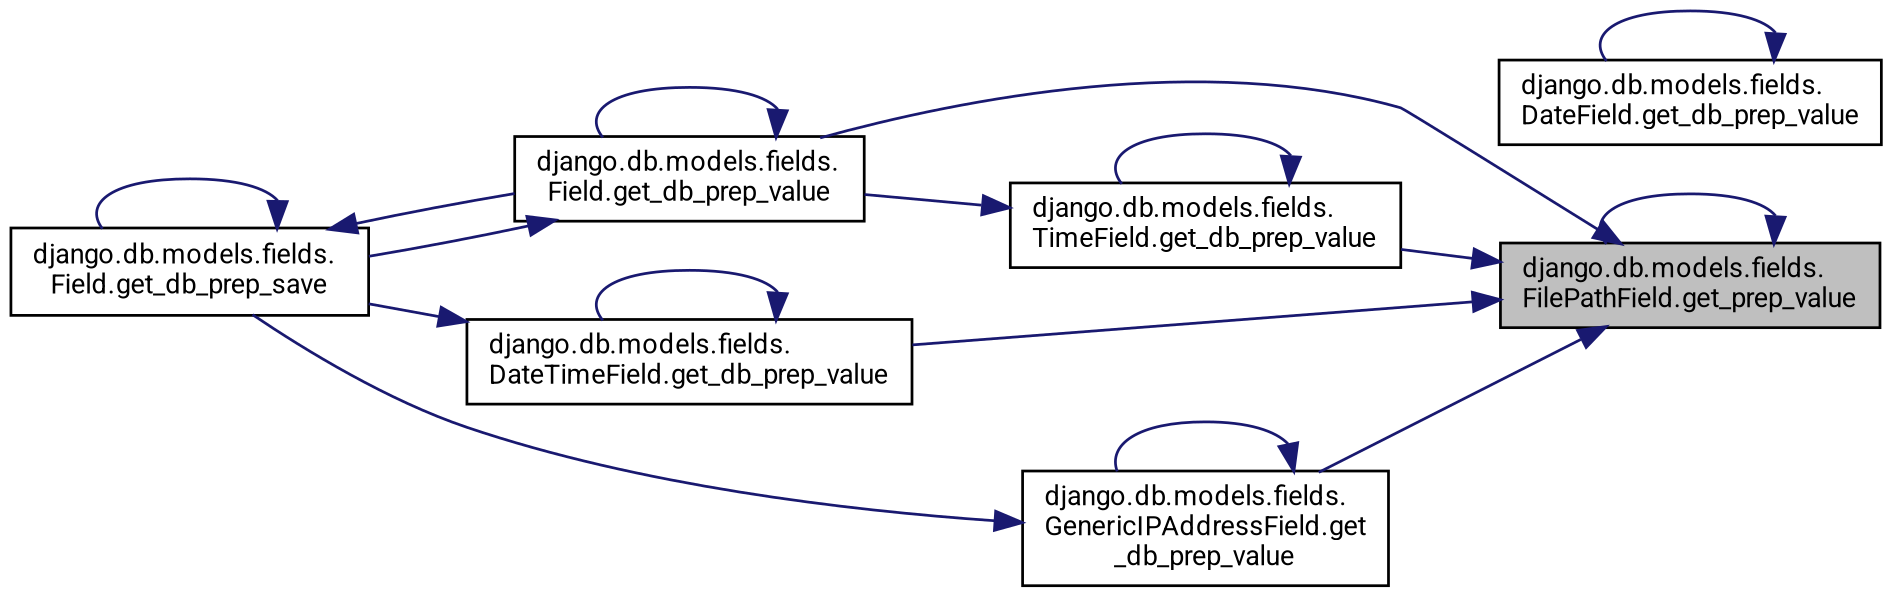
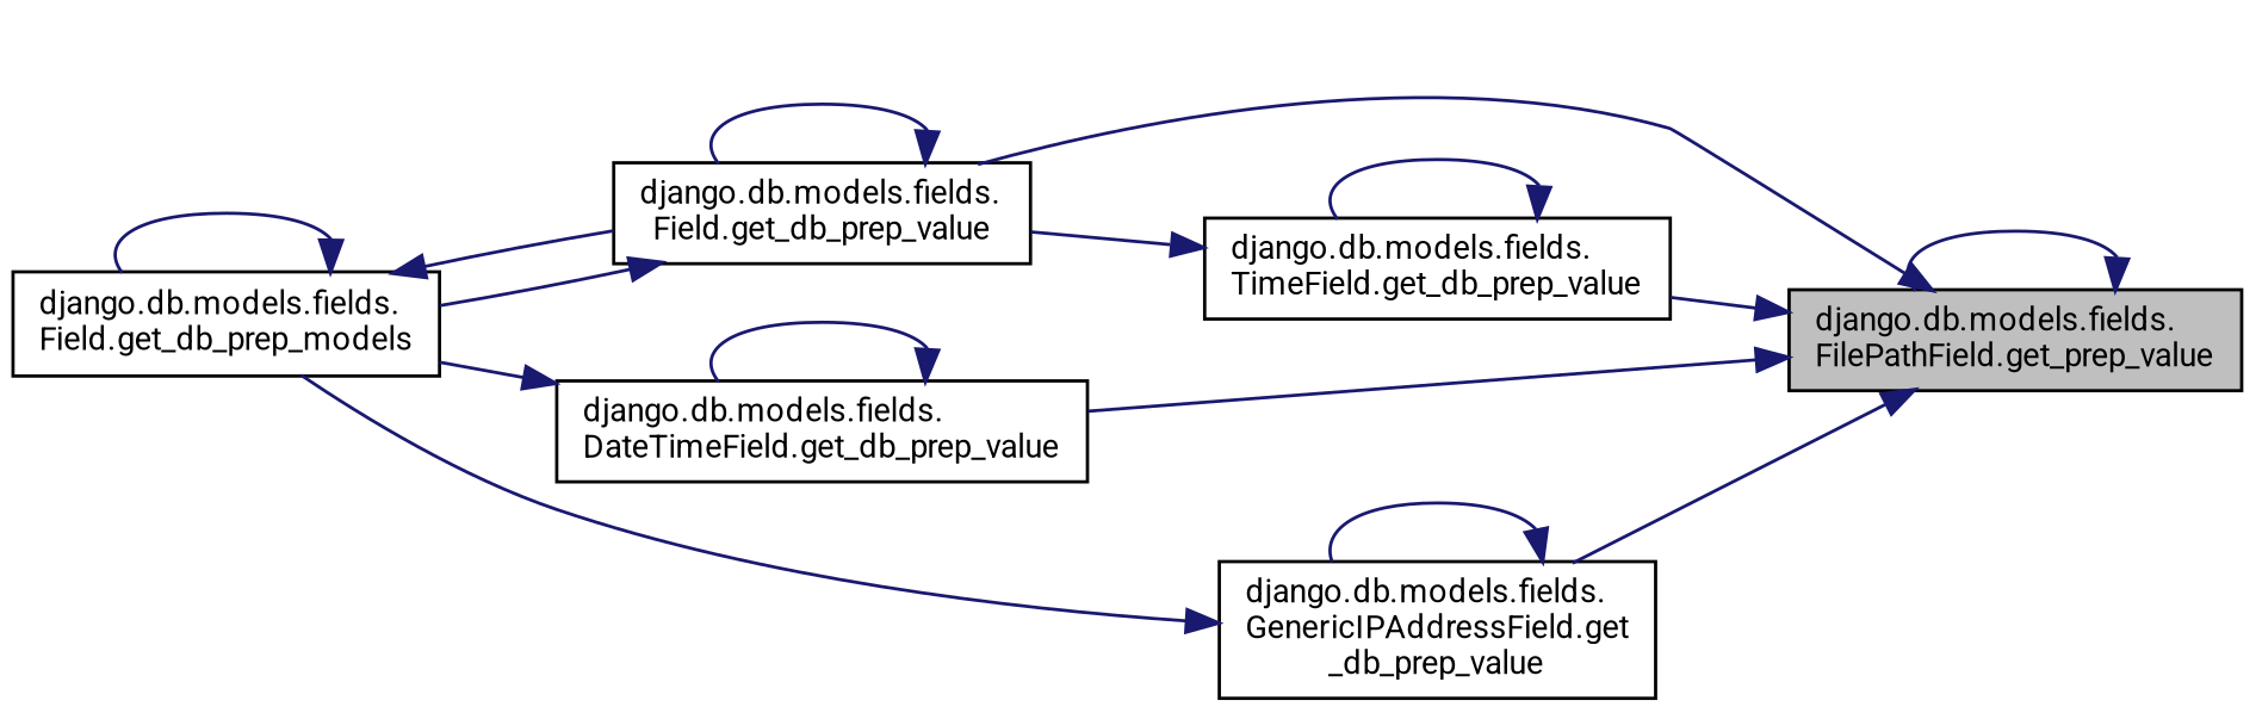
  digraph {
    fontname=Roboto
    rankdir=RL
    node [color=black fillcolor=white fontname=Roboto fontsize=10 shape=record style=filled]
    edge [color=midnightblue dir=back fontname=Roboto fontsize=10 labelfontname=Helvetica labelfontsize=10 style=solid]
    n1 [fillcolor=grey75 fontcolor=black height=0.2 label="django.db.models.fields.\lFilePathField.get_prep_value" width=0.4]
    n2 [height=0.2 label="django.db.models.fields.\lField.get_db_prep_value" width=0.4]
    n3 [height=0.2 label="django.db.models.fields.\lDateTimeField.get_db_prep_value" width=0.4]
    n4 [height=0.2 label="django.db.models.fields.\lGenericIPAddressField.get\l_db_prep_value" width=0.4]
    n5 [height=0.2 label="django.db.models.fields.\lTimeField.get_db_prep_value" width=0.4]
-   n6 [height=0.2 label="django.db.models.fields.\lField.get_db_prep_save" width=0.4]
-   n7 [height=0.2 label="django.db.models.fields.\lDateField.get_db_prep_value" width=0.4]
+   n6 [height=0.2 label="django.db.models.fields.\lField.get_db_prep_models" width=0.4]
    n1 -> n1
    n1 -> n2
    n1 -> n3
    n1 -> n4
    n1 -> n5
    n2 -> n2
    n2 -> n6
    n3 -> n3
    n3 -> n6
    n4 -> n4
    n4 -> n6
    n5 -> n2
    n5 -> n5
    n6 -> n2
    n6 -> n6
-   n7 -> n7
  }
